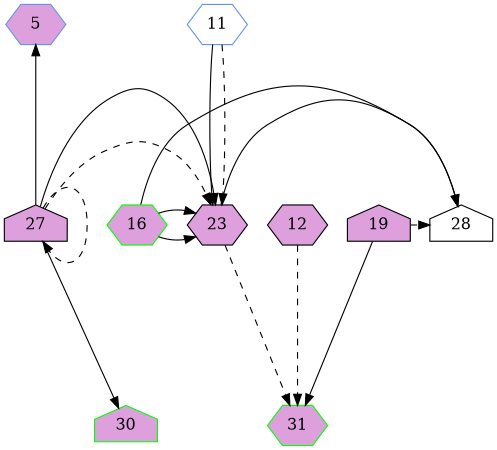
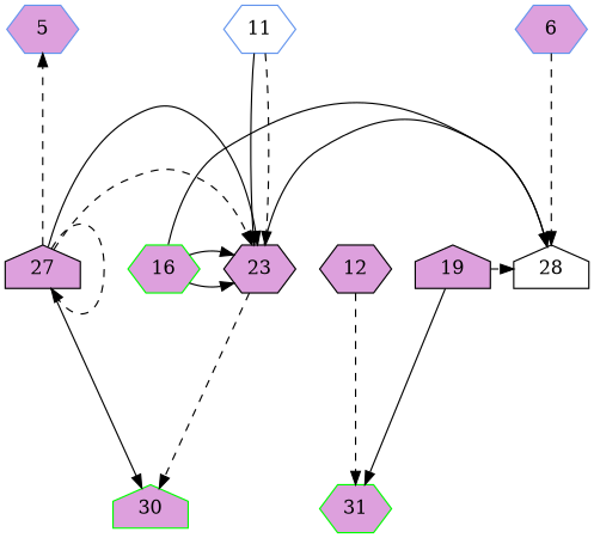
  digraph {
    ranksep=2.0
    node [color=black fillcolor=plum shape=hexagon style=filled]
    edge [style=dashed]
    5 [color=cornflowerblue]
+   6 [color=cornflowerblue]
    11 [color=cornflowerblue fillcolor=white]
    12
    16 [color=green]
    19 [shape=house]
    23
    27 [shape=house]
    28 [fillcolor=white shape=house]
    30 [color=green shape=house]
    31 [color=green]
    subgraph sub_1 {
      rank=same
      5
+     6
      11
    }
    subgraph sub_2 {
      rank=same
      12
      16
      19
      23
      27
      28
    }
    subgraph sub_3 {
      rank=same
      30
      31
    }
+   6 -> 28
    11 -> 23 [style=solid]
    11 -> 23
    12 -> 31
    16 -> 23 [style=solid]
    16 -> 23 [style=solid]
    16 -> 28 [style=solid]
    19 -> 28
    19 -> 31 [style=solid]
    23 -> 28 [style=solid]
-   23 -> 31
-   27 -> 5 [style=solid]
+   23 -> 30
+   27 -> 5
    27 -> 23
    27 -> 23 [style=solid]
    27 -> 27
    27 -> 30 [style=solid]
  }
